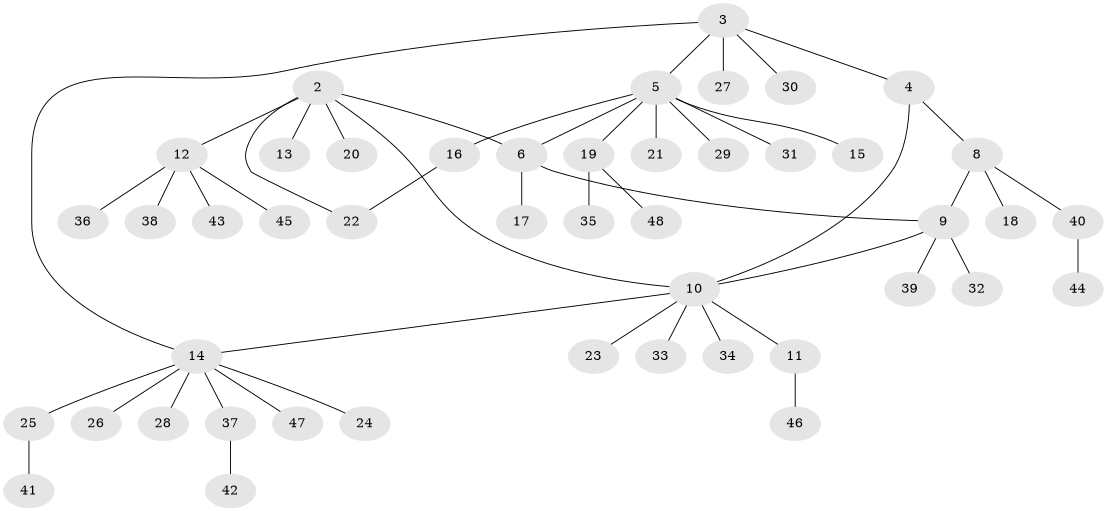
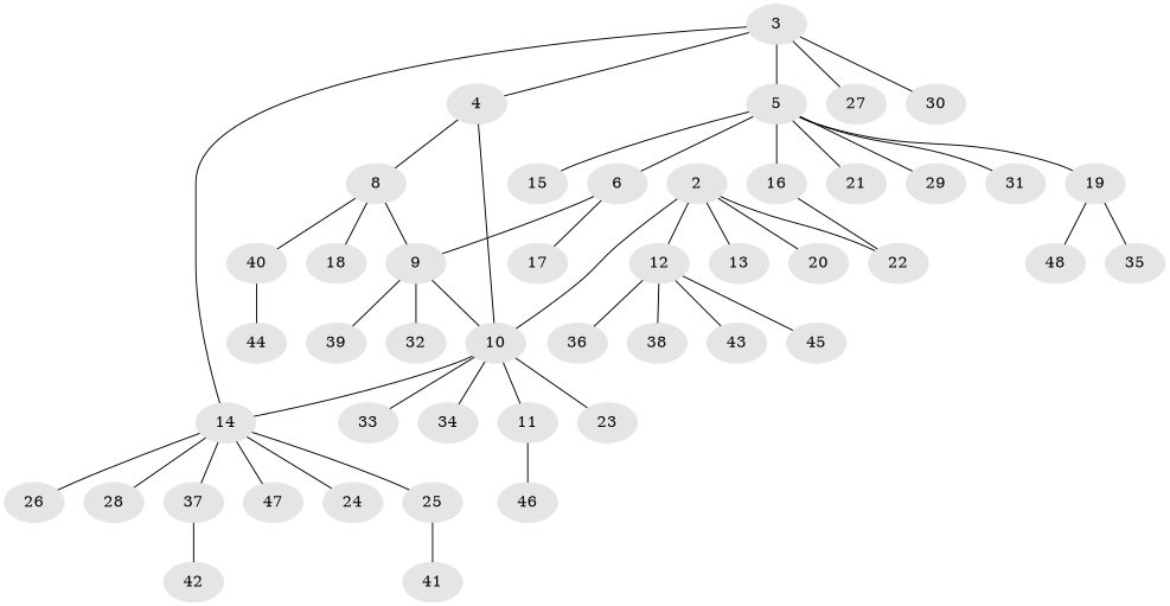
  graph {
    node [color=gray90 style=filled]
    2
    6
    10
    12
    13
    20
    22
    4
    8
    9
    17
    14
    11
    23
    33
    34
    36
    38
    43
    45
    3
    5
    27
    30
    15
    16
    19
    21
    29
    31
    24
    25
    26
    28
    37
    47
    18
    40
    35
    48
    32
    39
    44
    46
    41
    42
-   2 -- 6
    2 -- 10
    2 -- 12
    2 -- 13
    2 -- 20
    2 -- 22
    6 -- 9
    6 -- 17
    10 -- 14
    10 -- 11
    10 -- 23
    10 -- 33
    10 -- 34
    12 -- 36
    12 -- 38
    12 -- 43
    12 -- 45
    4 -- 10
    4 -- 8
    8 -- 9
    8 -- 18
    8 -- 40
    9 -- 10
    9 -- 32
    9 -- 39
    14 -- 24
    14 -- 25
    14 -- 26
    14 -- 28
    14 -- 37
    14 -- 47
    11 -- 46
    3 -- 4
    3 -- 14
    3 -- 5
    3 -- 27
    3 -- 30
    5 -- 6
    5 -- 15
    5 -- 16
    5 -- 19
    5 -- 21
    5 -- 29
    5 -- 31
    16 -- 22
    19 -- 35
    19 -- 48
    25 -- 41
    37 -- 42
    40 -- 44
  }
